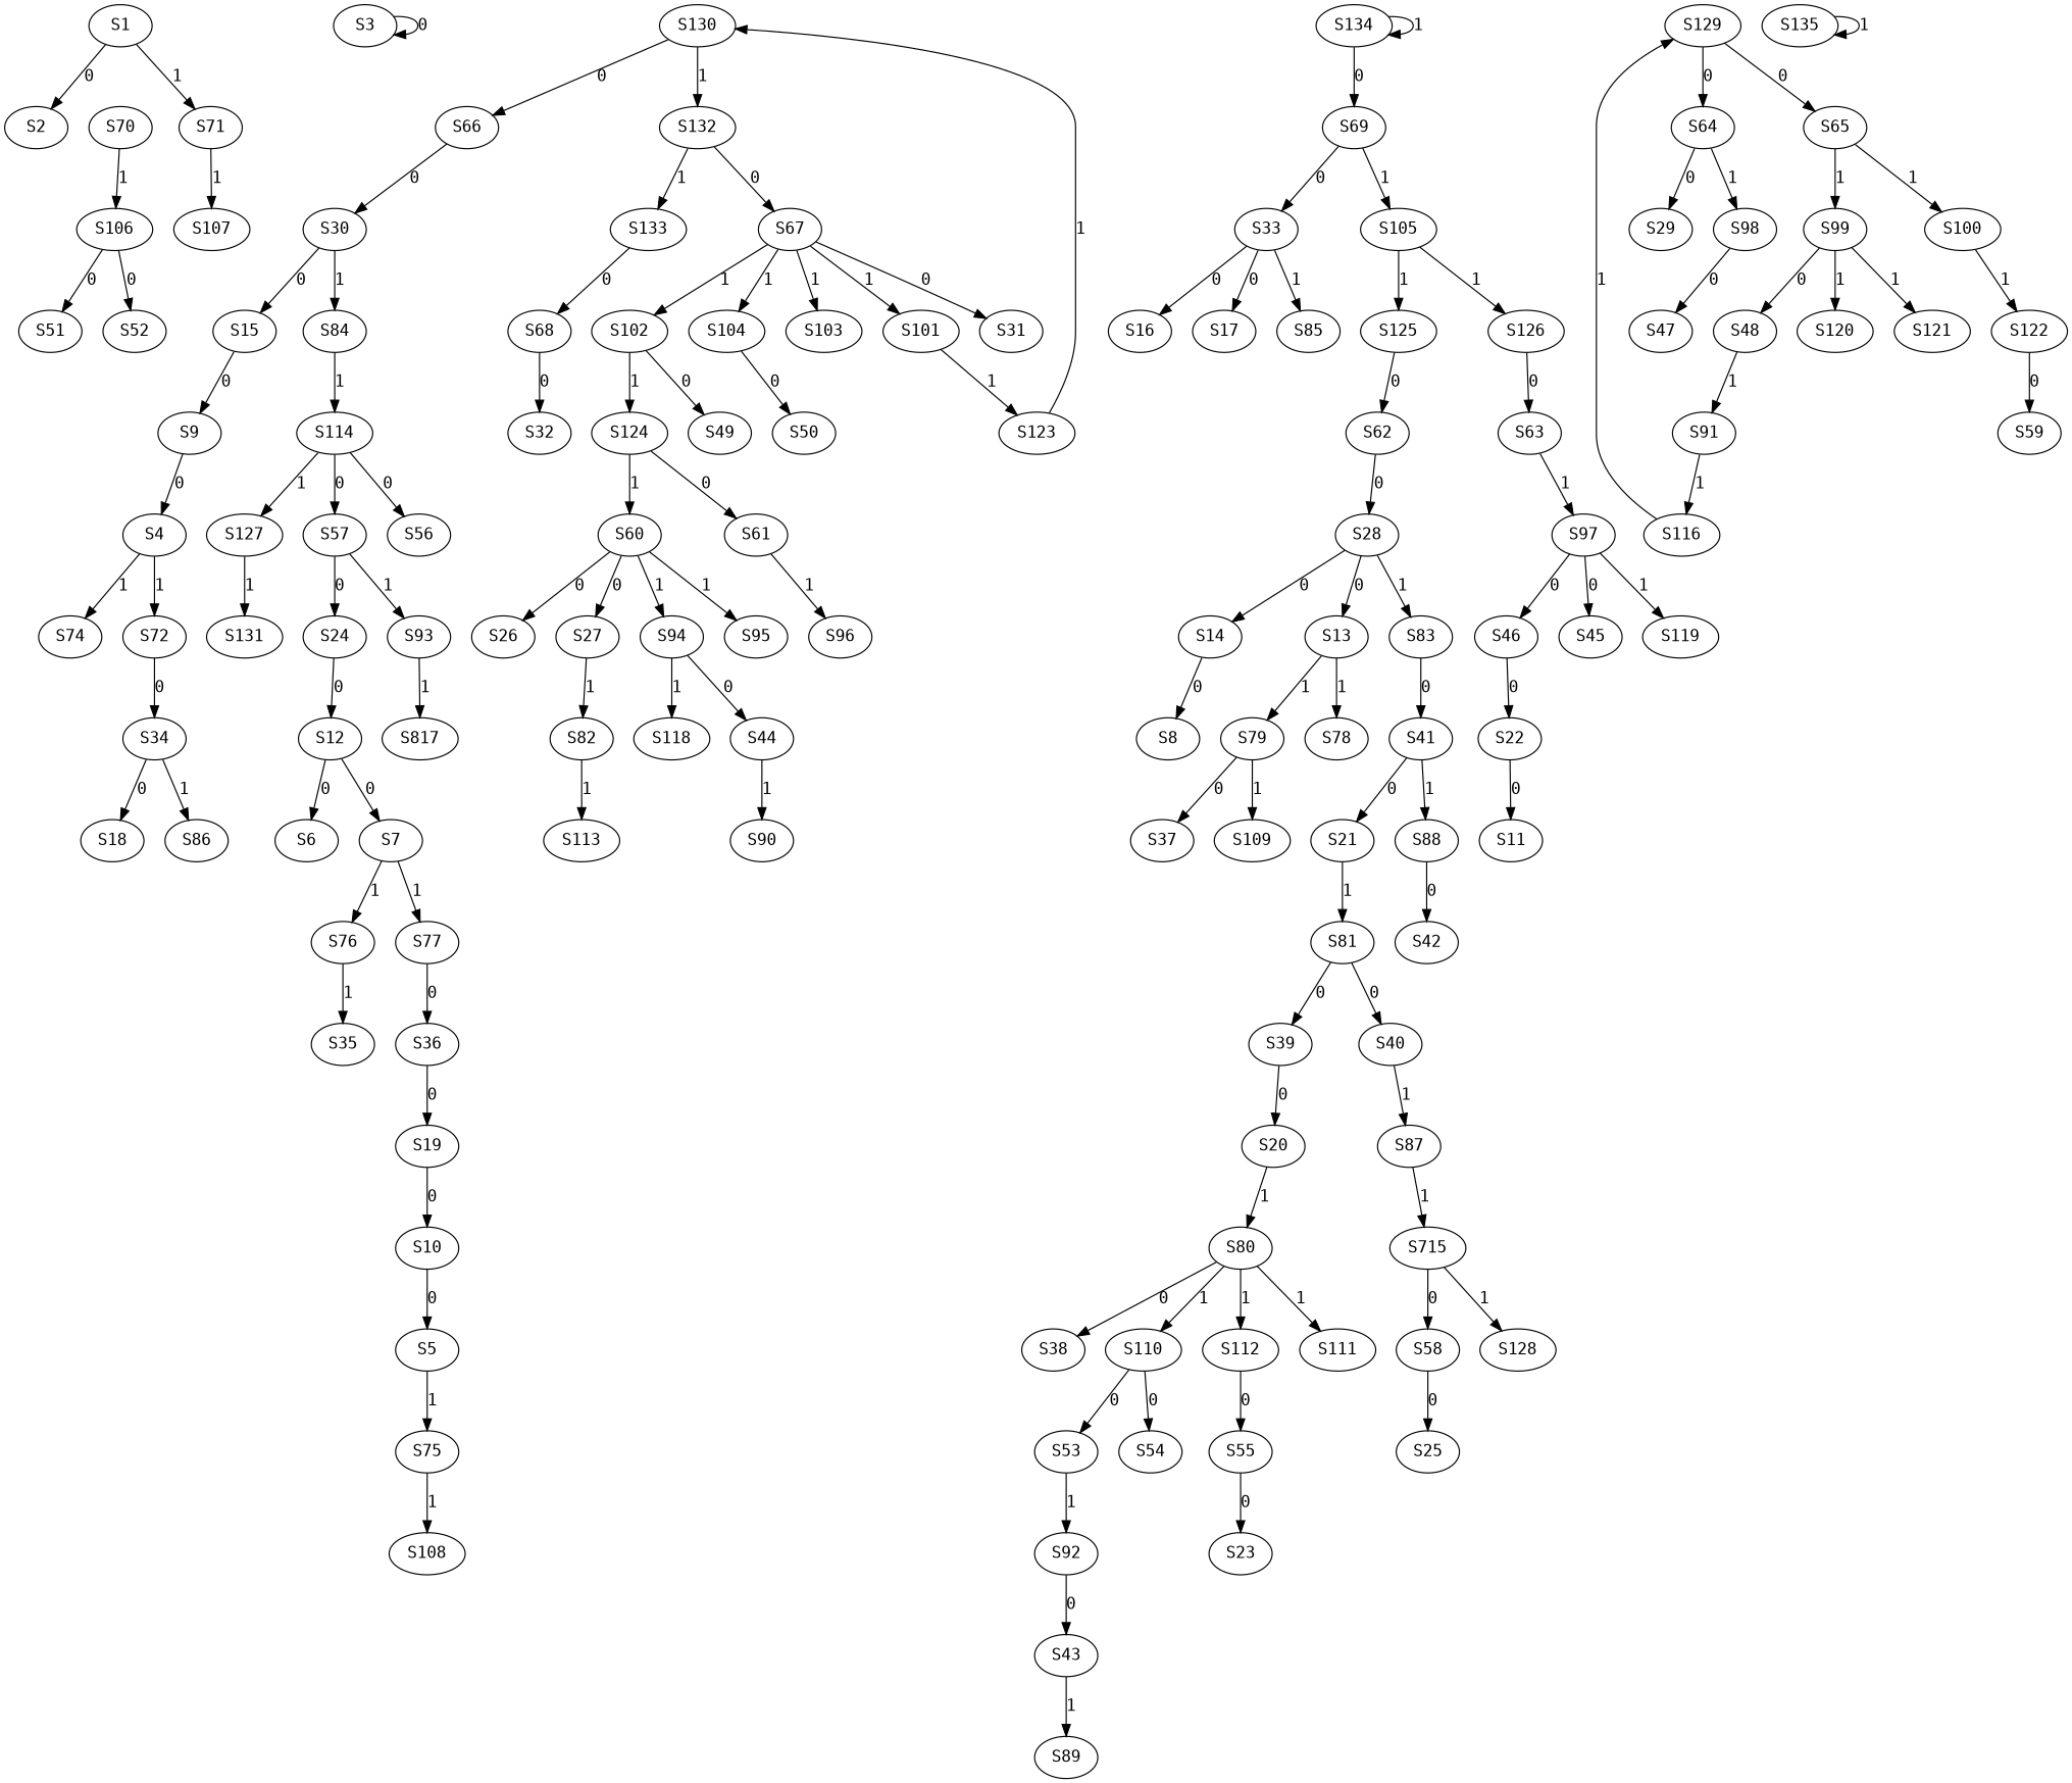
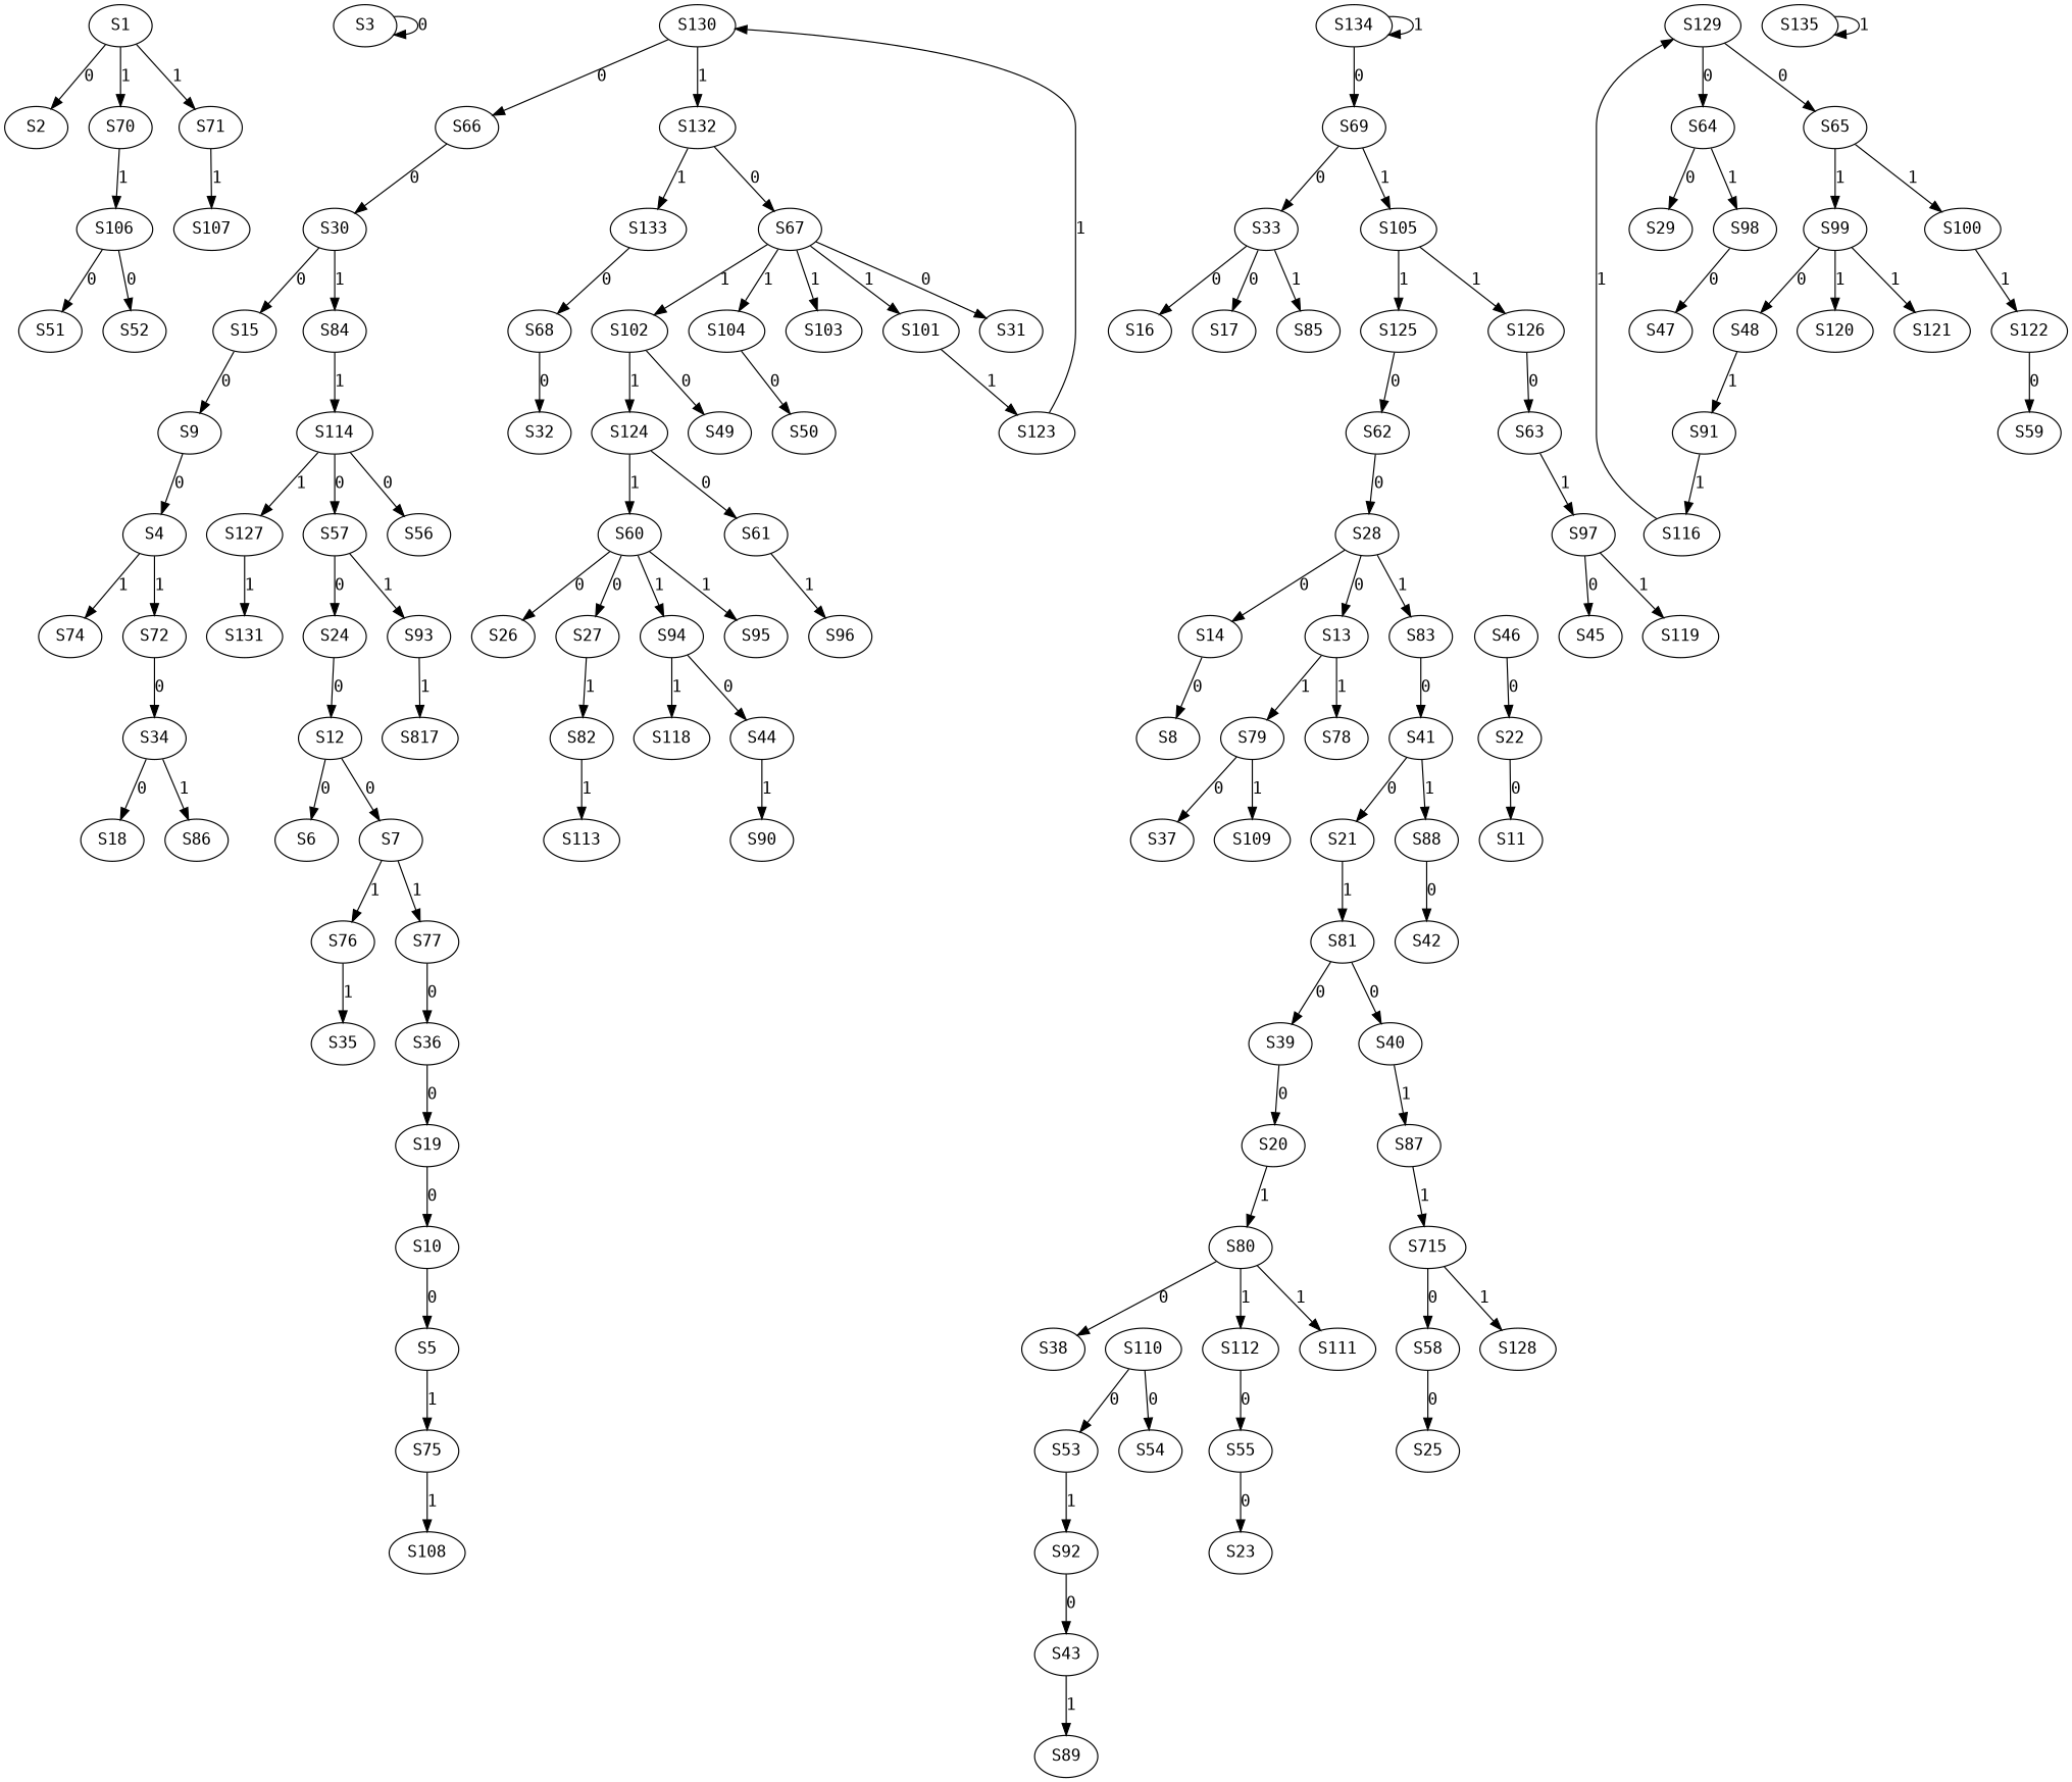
  strict digraph {
    fontname="DejaVu Sans Mono"
    node [fontname="DejaVu Sans Mono"]
    edge [fontname="DejaVu Sans Mono"]
    S1
    S2
    S70
    S71
    S106
    S107
    S3
    S9
    S4
    S72
    S74
    S34
    S10
    S5
    S75
    S108
    S12
    S6
    S7
    S76
    S77
    S35
    S36
    S14
    S8
    S15
    S19
    S22
    S11
    S24
    S28
    S13
    S83
    S79
    S78
    S41
    S37
    S109
    S30
    S84
    S114
    S33
    S16
    S17
    S85
    S18
    S86
    S39
    S20
    S80
    S38
    S110
    S112
    S111
    S21
    S88
    S81
    S42
    S40
    S46
    S55
    S23
    S57
    S93
    n65 [label=S817]
    S58
    S25
    S60
    S26
    S27
    S94
    S95
    S82
    S44
    S118
    S113
    S62
    S64
    S29
    S98
    S47
    S66
    S67
    S31
    S102
    S104
    S101
    S103
    S49
    S124
    S50
    S123
    S68
    S32
    S69
    S105
    S125
    S126
    S53
    S54
    S87
    n102 [label=S715]
    S92
    S43
    S89
    S90
    S97
    S45
    S119
    S99
    S48
    S120
    S121
    S91
    S116
    S61
    S51
    S52
    S56
    S127
    S131
    S128
    S122
    S59
    S96
    S63
    S129
    S65
    S100
    S130
    S132
    S133
    S134
    S135
    S1 -> S2 [label=0]
+   S1 -> S70 [label=1]
    S1 -> S71 [label=1]
    S70 -> S106 [label=1]
    S71 -> S107 [label=1]
    S106 -> S51 [label=0]
    S106 -> S52 [label=0]
    S3 -> S3 [label=0]
    S9 -> S4 [label=0]
    S4 -> S72 [label=1]
    S4 -> S74 [label=1]
    S72 -> S34 [label=0]
    S34 -> S18 [label=0]
    S34 -> S86 [label=1]
    S10 -> S5 [label=0]
    S5 -> S75 [label=1]
    S75 -> S108 [label=1]
    S12 -> S6 [label=0]
    S12 -> S7 [label=0]
    S7 -> S76 [label=1]
    S7 -> S77 [label=1]
    S76 -> S35 [label=1]
    S77 -> S36 [label=0]
    S36 -> S19 [label=0]
    S14 -> S8 [label=0]
    S15 -> S9 [label=0]
    S19 -> S10 [label=0]
    S22 -> S11 [label=0]
    S24 -> S12 [label=0]
    S28 -> S14 [label=0]
    S28 -> S13 [label=0]
    S28 -> S83 [label=1]
    S13 -> S79 [label=1]
    S13 -> S78 [label=1]
    S83 -> S41 [label=0]
    S79 -> S37 [label=0]
    S79 -> S109 [label=1]
    S41 -> S21 [label=0]
    S41 -> S88 [label=1]
    S30 -> S15 [label=0]
    S30 -> S84 [label=1]
    S84 -> S114 [label=1]
    S114 -> S57 [label=0]
    S114 -> S56 [label=0]
    S114 -> S127 [label=1]
    S33 -> S16 [label=0]
    S33 -> S17 [label=0]
    S33 -> S85 [label=1]
    S39 -> S20 [label=0]
    S20 -> S80 [label=1]
    S80 -> S38 [label=0]
-   S80 -> S110 [label=1]
    S80 -> S112 [label=1]
    S80 -> S111 [label=1]
    S110 -> S53 [label=0]
    S110 -> S54 [label=0]
    S112 -> S55 [label=0]
    S21 -> S81 [label=1]
    S88 -> S42 [label=0]
    S81 -> S39 [label=0]
    S81 -> S40 [label=0]
    S40 -> S87 [label=1]
    S46 -> S22 [label=0]
    S55 -> S23 [label=0]
    S57 -> S24 [label=0]
    S57 -> S93 [label=1]
    S93 -> n65 [label=1]
    S58 -> S25 [label=0]
    S60 -> S26 [label=0]
    S60 -> S27 [label=0]
    S60 -> S94 [label=1]
    S60 -> S95 [label=1]
    S27 -> S82 [label=1]
    S94 -> S44 [label=0]
    S94 -> S118 [label=1]
    S82 -> S113 [label=1]
    S44 -> S90 [label=1]
    S62 -> S28 [label=0]
    S64 -> S29 [label=0]
    S64 -> S98 [label=1]
    S98 -> S47 [label=0]
    S66 -> S30 [label=0]
    S67 -> S31 [label=0]
    S67 -> S102 [label=1]
    S67 -> S104 [label=1]
    S67 -> S101 [label=1]
    S67 -> S103 [label=1]
    S102 -> S49 [label=0]
    S102 -> S124 [label=1]
    S104 -> S50 [label=0]
    S101 -> S123 [label=1]
    S124 -> S60 [label=1]
    S124 -> S61 [label=0]
    S123 -> S130 [label=1]
    S68 -> S32 [label=0]
    S69 -> S33 [label=0]
    S69 -> S105 [label=1]
    S105 -> S125 [label=1]
    S105 -> S126 [label=1]
    S125 -> S62 [label=0]
    S126 -> S63 [label=0]
    S53 -> S92 [label=1]
    S87 -> n102 [label=1]
    n102 -> S58 [label=0]
    n102 -> S128 [label=1]
    S92 -> S43 [label=0]
    S43 -> S89 [label=1]
-   S97 -> S46 [label=0]
    S97 -> S45 [label=0]
    S97 -> S119 [label=1]
    S99 -> S48 [label=0]
    S99 -> S120 [label=1]
    S99 -> S121 [label=1]
    S48 -> S91 [label=1]
    S91 -> S116 [label=1]
    S116 -> S129 [label=1]
    S61 -> S96 [label=1]
    S127 -> S131 [label=1]
    S122 -> S59 [label=0]
    S63 -> S97 [label=1]
    S129 -> S64 [label=0]
    S129 -> S65 [label=0]
    S65 -> S99 [label=1]
    S65 -> S100 [label=1]
    S100 -> S122 [label=1]
    S130 -> S66 [label=0]
    S130 -> S132 [label=1]
    S132 -> S67 [label=0]
    S132 -> S133 [label=1]
    S133 -> S68 [label=0]
    S134 -> S69 [label=0]
    S134 -> S134 [label=1]
    S135 -> S135 [label=1]
  }
